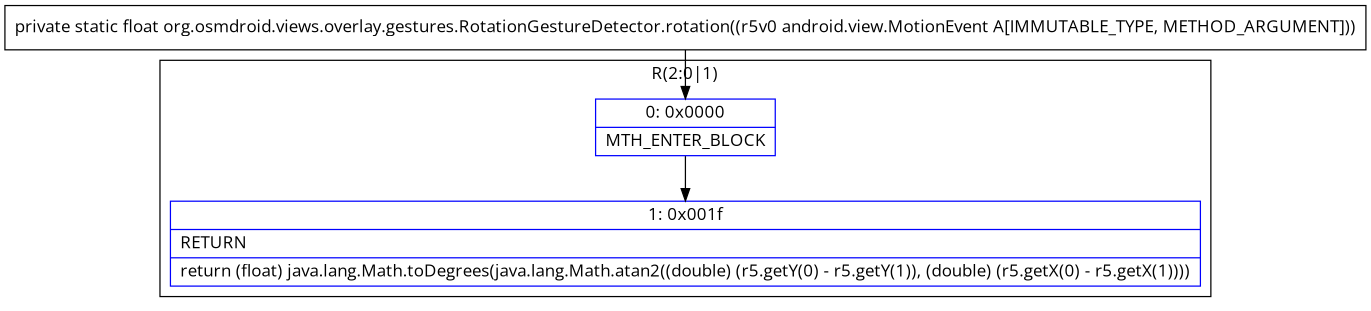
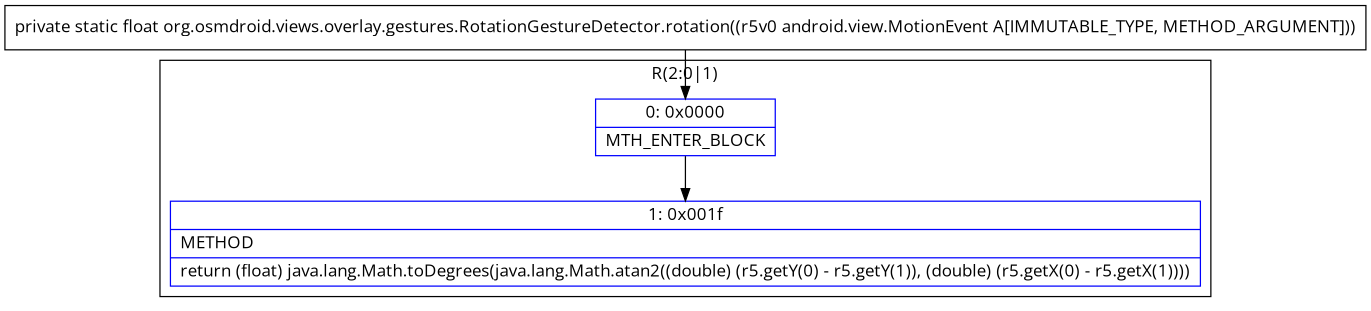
  digraph {
    fontname="Open Sans"
    node [color=blue shape=record fontname="Open Sans"]
    edge [fontname="Open Sans"]
    n1 [label="{0\:\ 0x0000|MTH_ENTER_BLOCK\l}"]
-   n2 [label="{1\:\ 0x001f|RETURN\l|return (float) java.lang.Math.toDegrees(java.lang.Math.atan2((double) (r5.getY(0) \- r5.getY(1)), (double) (r5.getX(0) \- r5.getX(1))))\l}"]
+   n2 [label="{1\:\ 0x001f|METHOD\l|return (float) java.lang.Math.toDegrees(java.lang.Math.atan2((double) (r5.getY(0) \- r5.getY(1)), (double) (r5.getX(0) \- r5.getX(1))))\l}"]
    n3 [label="{private static float org.osmdroid.views.overlay.gestures.RotationGestureDetector.rotation((r5v0 android.view.MotionEvent A[IMMUTABLE_TYPE, METHOD_ARGUMENT])) }" color=""]
    subgraph cluster_1 {
      label="R(2:0|1)"
      n1
      n2
    }
    n1 -> n2
    n3 -> n1
  }
